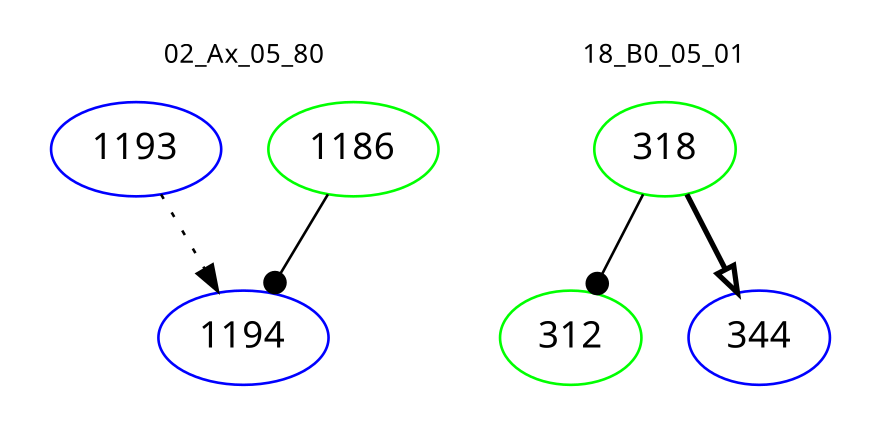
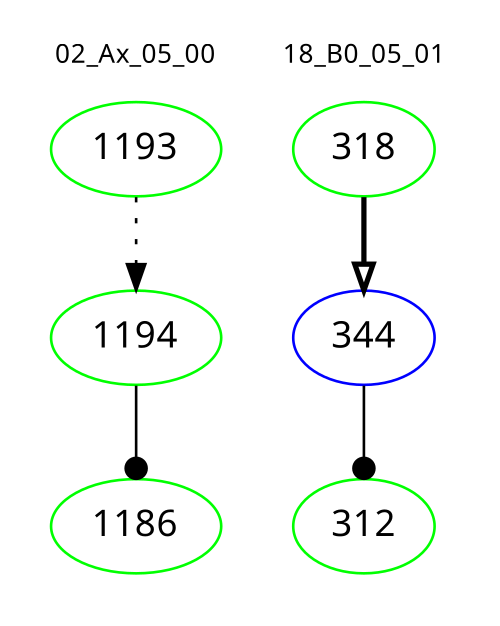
  digraph {
    fontname="Noto Sans"
    node [color=blue fontname="Noto Sans"]
    edge [arrowhead=dot color=black fontname="Noto Sans" style=solid]
-   n1 [label=1194]
+   n1 [color=green label=1194]
    n2 [color=green label=1186]
-   n3 [label=1193]
+   n3 [color=green label=1193]
    n4 [color=green label=318]
    n5 [color=green label=312]
    n6 [label=344]
    subgraph cluster_1 {
      color=white
      fontsize=10
-     label="02_Ax_05_80"
+     label="02_Ax_05_00"
      n1
      n2
      n3
    }
    subgraph cluster_2 {
      color=white
      fontsize=10
      label="18_B0_05_01"
      n4
      n5
      n6
    }
-   n2 -> n1
+   n1 -> n2
    n3 -> n1 [arrowhead=normal style=dotted]
-   n4 -> n5
+   n6 -> n5
    n4 -> n6 [arrowhead=onormal style=bold]
  }
